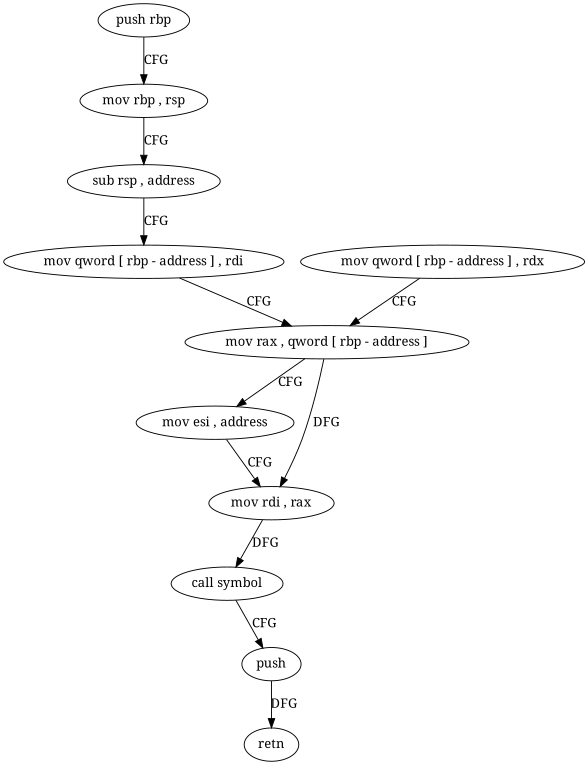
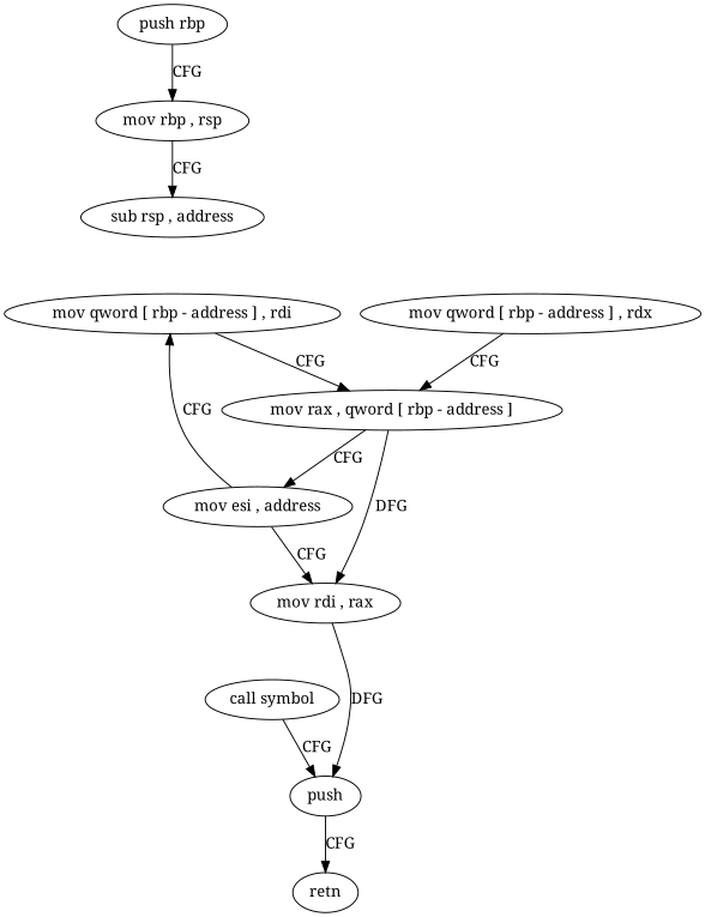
  digraph {
    fontname="Noto Serif"
    node [fontname="Noto Serif"]
    edge [fontname="Noto Serif"]
    n1 [label="push rbp"]
    n2 [label="mov rbp , rsp"]
    n3 [label="sub rsp , address"]
    n4 [label="mov qword [ rbp - address ] , rdi"]
    n5 [label="mov rax , qword [ rbp - address ]"]
    n6 [label="mov esi , address"]
    n7 [label="mov rdi , rax"]
    n8 [label="mov qword [ rbp - address ] , rdx"]
    n9 [label="call symbol"]
    n10 [label=push]
    n11 [label=retn]
    n1 -> n2 [label=CFG]
    n2 -> n3 [label=CFG]
-   n3 -> n4 [label=CFG]
+   n6 -> n4 [label=CFG]
    n4 -> n5 [label=CFG]
    n5 -> n6 [label=CFG]
    n5 -> n7 [label=DFG]
    n6 -> n7 [label=CFG]
-   n7 -> n9 [label=DFG]
+   n7 -> n10 [label=DFG]
    n8 -> n5 [label=CFG]
    n9 -> n10 [label=CFG]
-   n10 -> n11 [label=DFG]
+   n10 -> n11 [label=CFG]
  }
